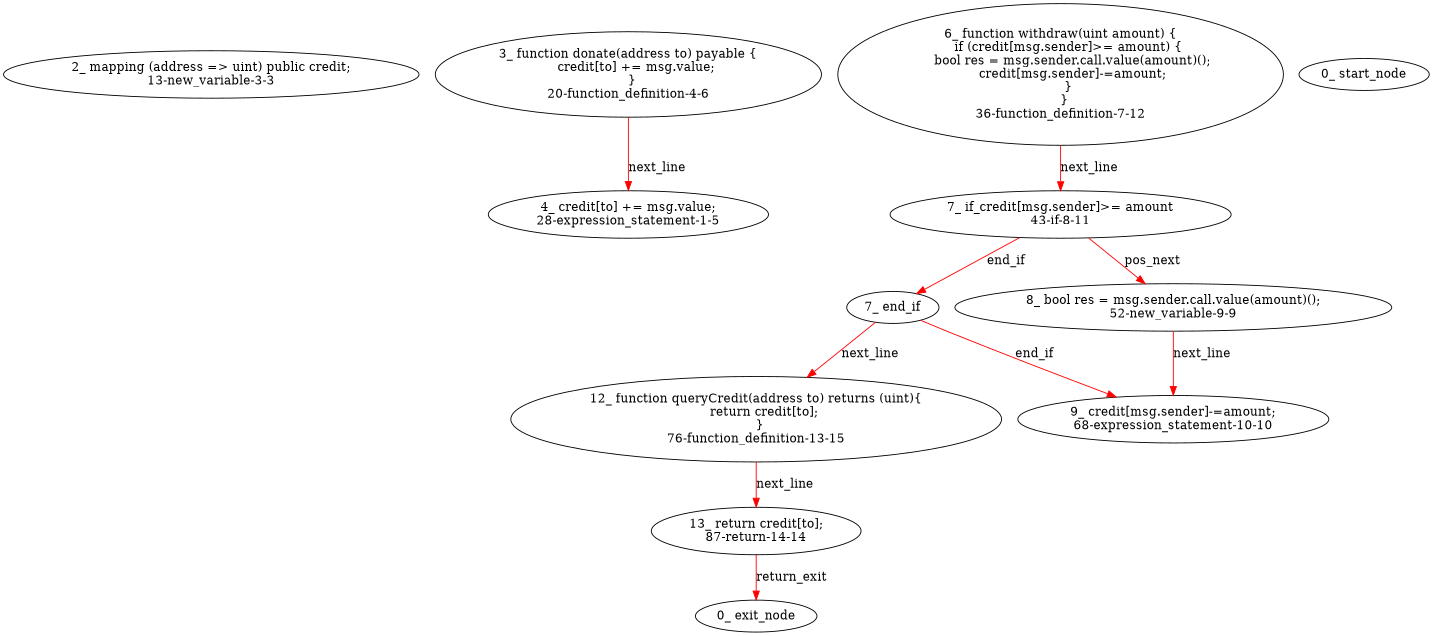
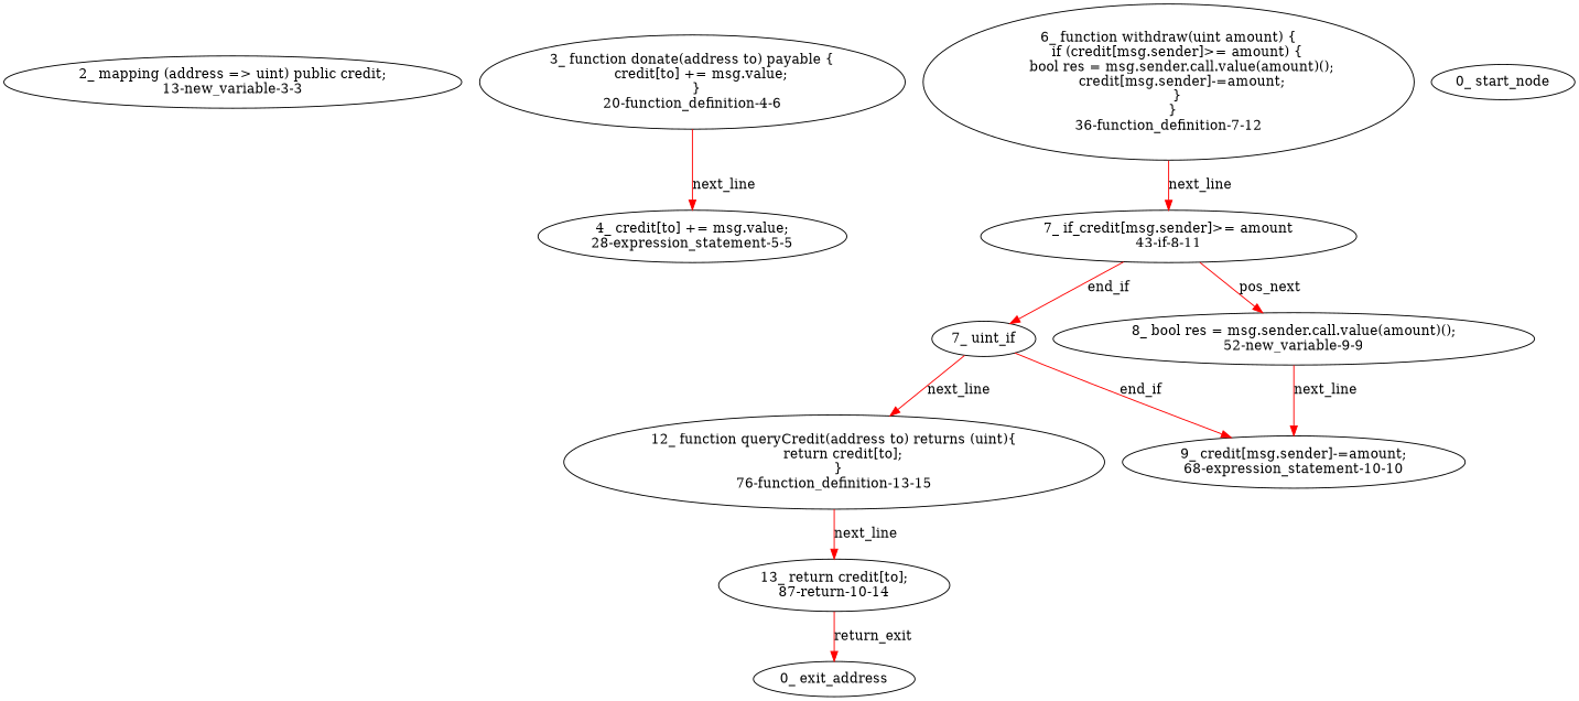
  digraph {
    node [type_label=function_definition method="withdraw(uint amount)"]
    edge [color=red controlflow_type=next_line edge_type=CFG_edge]
    n1 [label="2_ mapping (address => uint) public credit;\n13-new_variable-3-3" type_label=new_variable method=""]
    n2 [label="3_ function donate(address to) payable {\n    credit[to] += msg.value;\n  }\n20-function_definition-4-6" method="donate(address to)"]
-   n3 [label="4_ credit[to] += msg.value;\n28-expression_statement-1-5" method="donate(address to)" type_label=expression_statement]
+   n3 [label="4_ credit[to] += msg.value;\n28-expression_statement-5-5" method="donate(address to)" type_label=expression_statement]
    n4 [label="6_ function withdraw(uint amount) {\n    if (credit[msg.sender]>= amount) {\n      bool res = msg.sender.call.value(amount)();\n      credit[msg.sender]-=amount;\n    }\n  }\n36-function_definition-7-12"]
    n5 [label="7_ if_credit[msg.sender]>= amount\n43-if-8-11" type_label=if]
-   n6 [label="7_ end_if" type_label=end_if]
+   n6 [label="7_ uint_if" type_label=end_if]
    n7 [label="8_ bool res = msg.sender.call.value(amount)();\n52-new_variable-9-9" type_label=new_variable]
    n8 [label="12_ function queryCredit(address to) returns (uint){\n    return credit[to];\n  }\n76-function_definition-13-15" method="queryCredit(address to)"]
    n9 [label="9_ credit[msg.sender]-=amount;\n68-expression_statement-10-10" type_label=expression_statement]
-   n10 [label="13_ return credit[to];\n87-return-14-14" method="queryCredit(address to)" type_label=return]
-   n11 [label="0_ exit_node" type_label=exit method=""]
+   n10 [label="13_ return credit[to];\n87-return-10-14" method="queryCredit(address to)" type_label=return]
+   n11 [label="0_ exit_address" type_label=exit method=""]
    n12 [label="0_ start_node" type_label=start method=""]
    n2 -> n3 [label=next_line]
    n4 -> n5 [label=next_line]
    n5 -> n6 [controlflow_type=neg_next label=end_if]
    n5 -> n7 [controlflow_type=pos_next label=pos_next]
    n6 -> n8 [label=next_line]
    n6 -> n9 [controlflow_type=end_if label=end_if]
    n7 -> n9 [label=next_line]
    n8 -> n10 [label=next_line]
    n10 -> n11 [controlflow_type=return_exit label=return_exit]
  }
